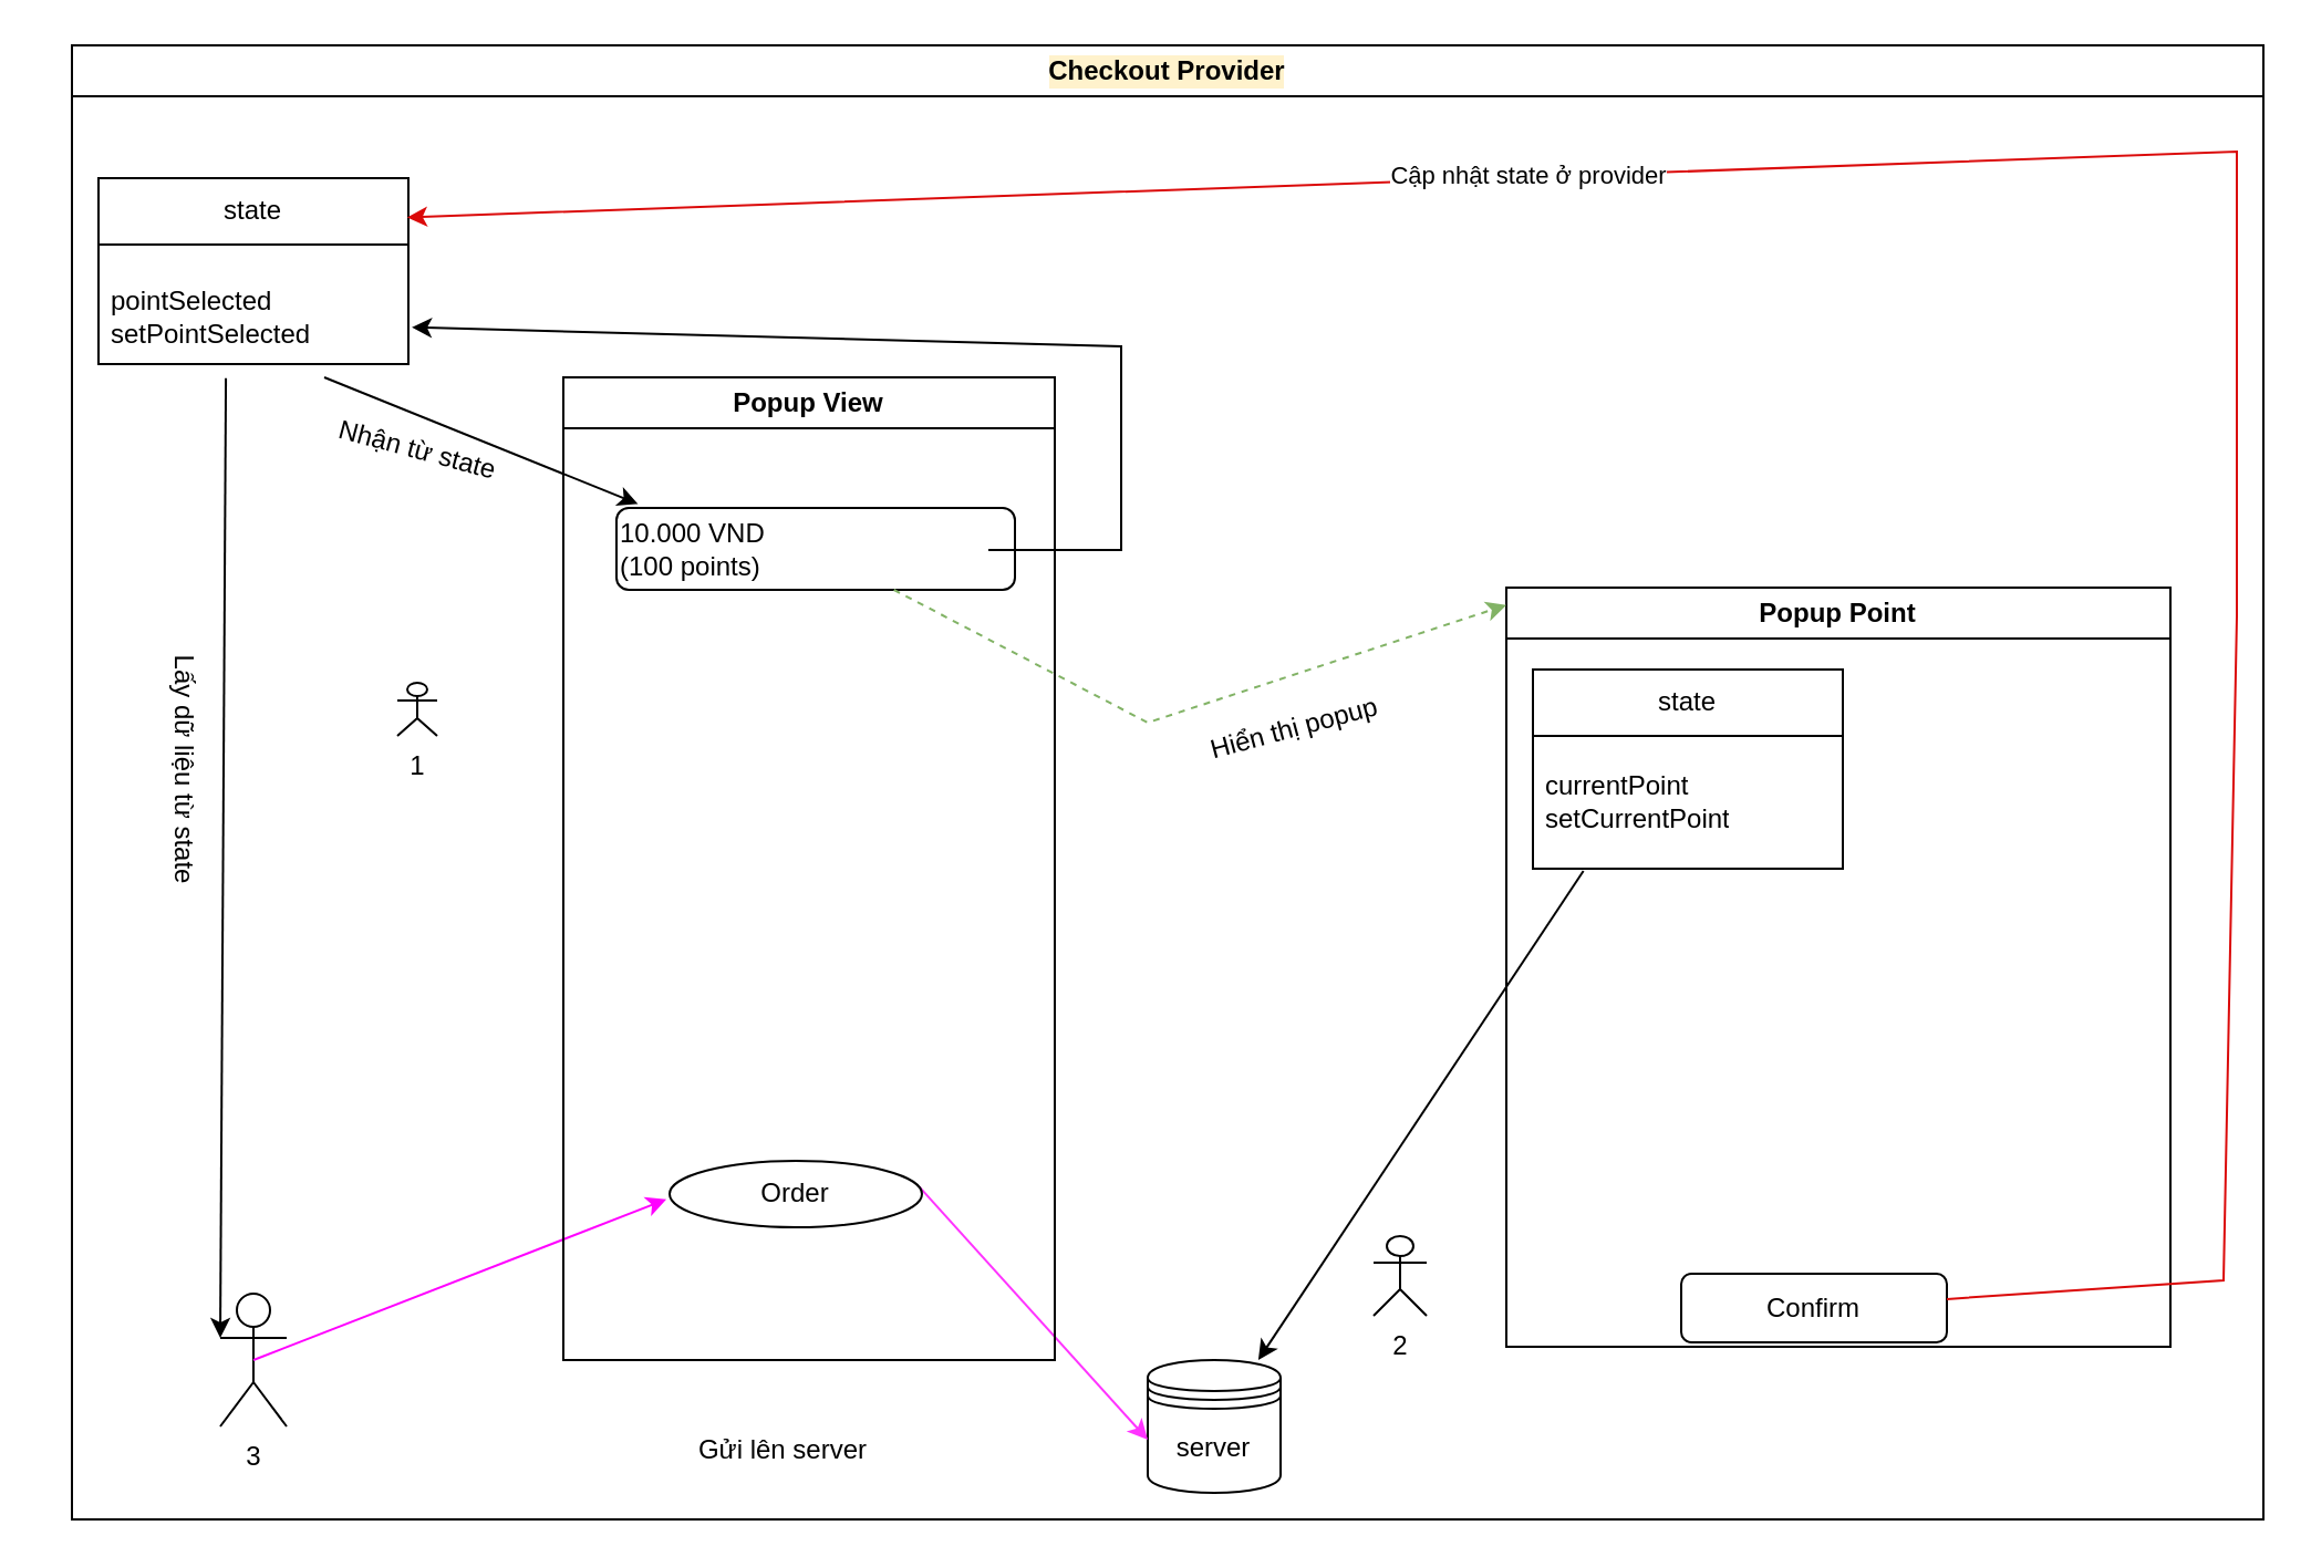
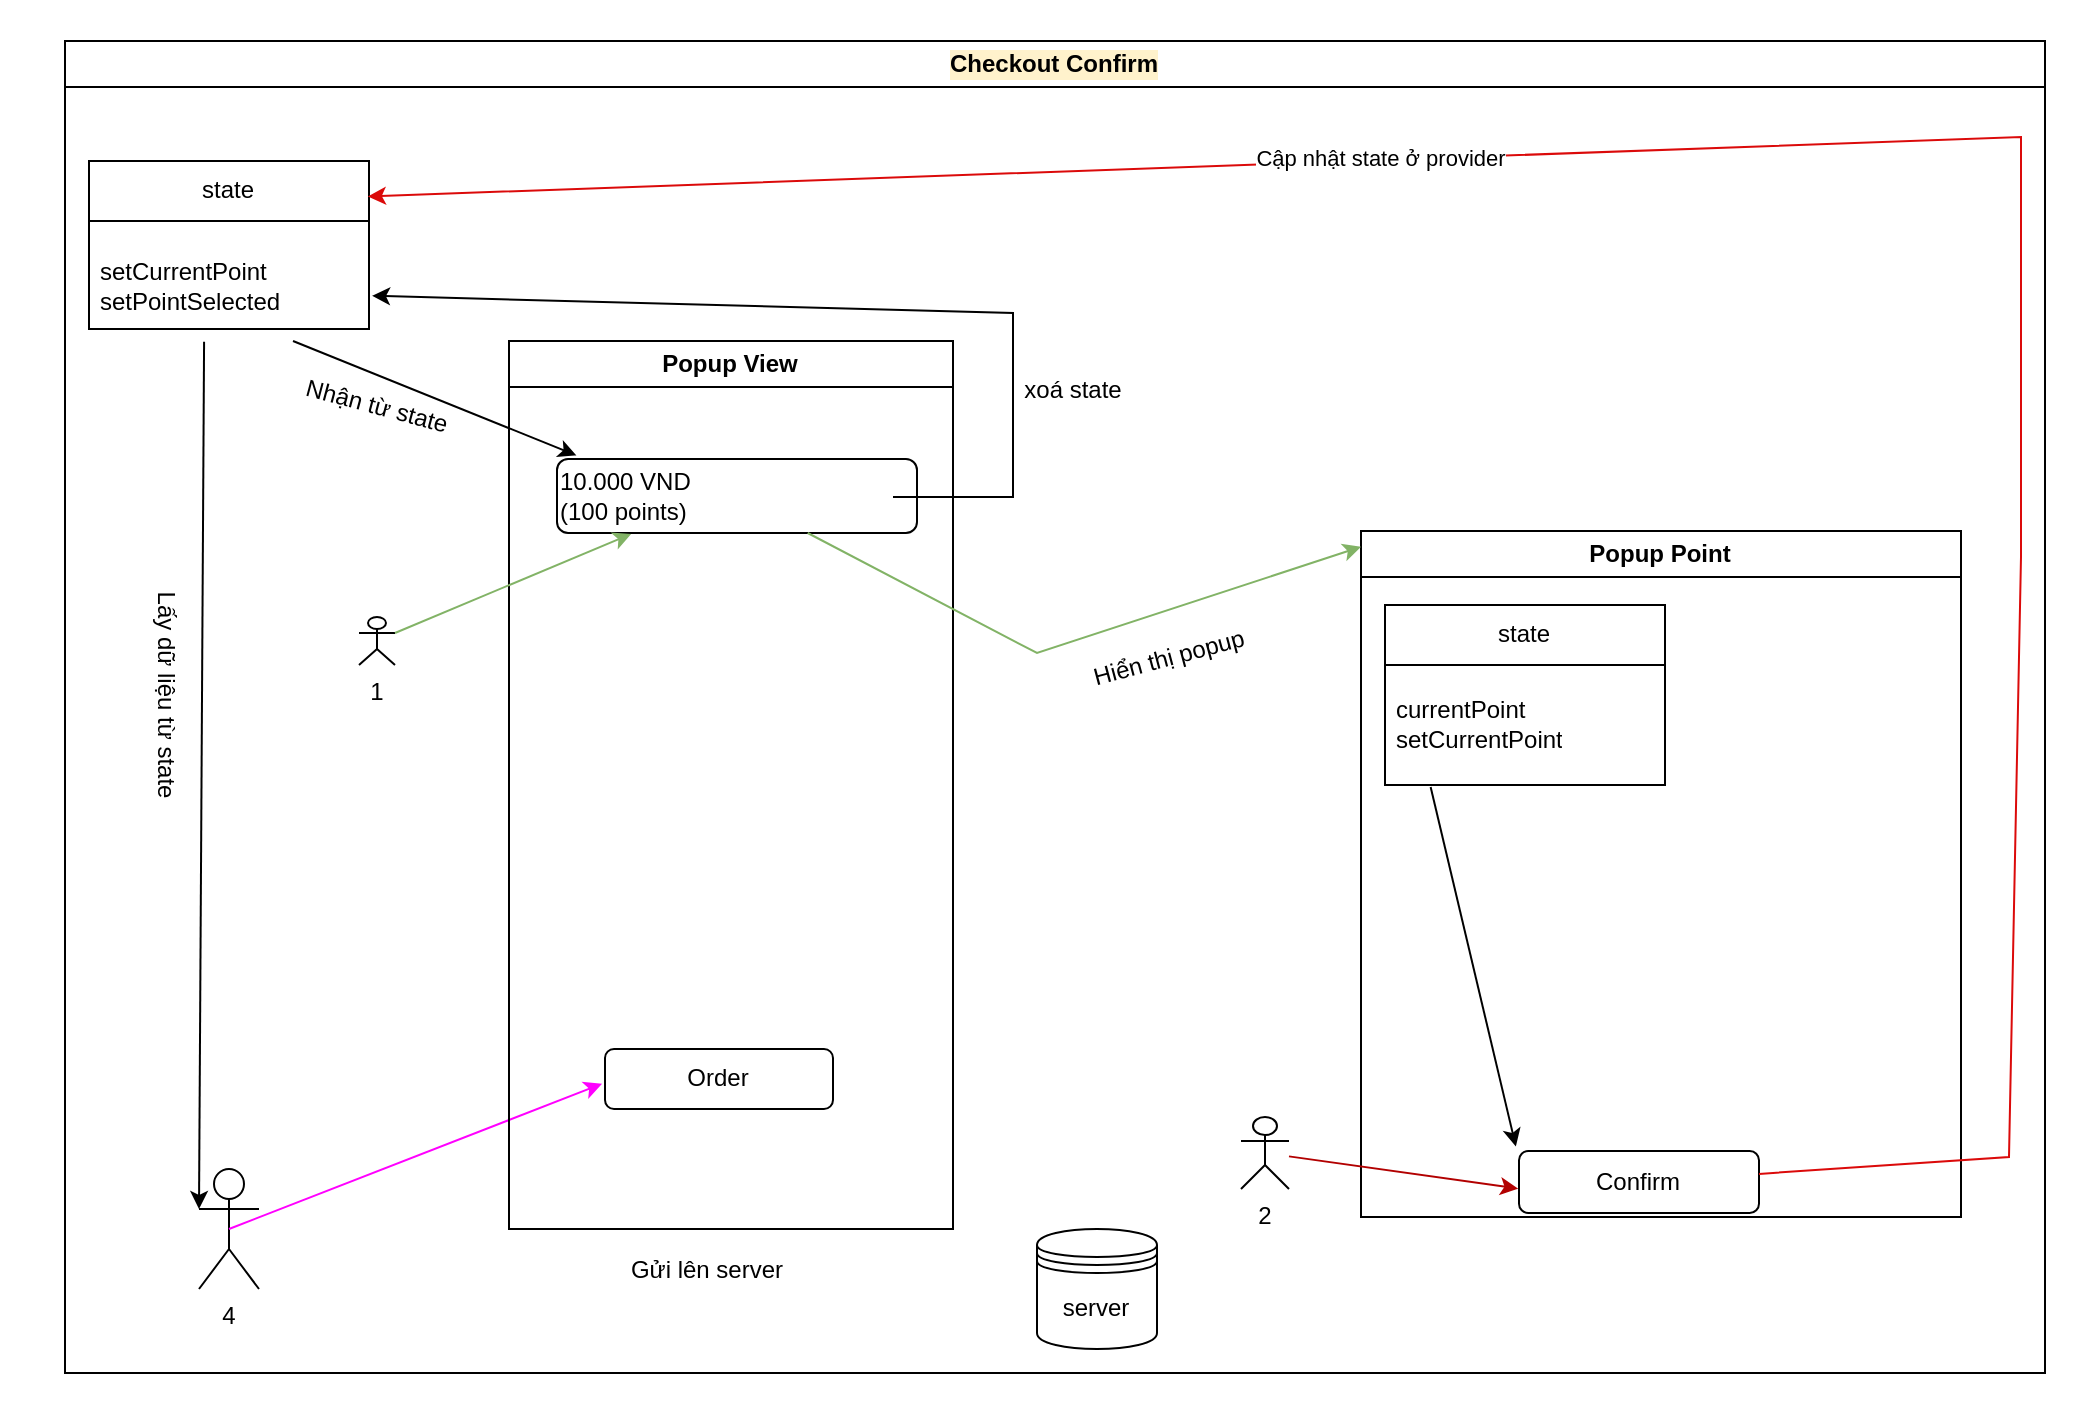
  <mxCell id="0" />
  <mxCell id="1" parent="0" />
- <mxCell id="2" value="Checkout Provider" style="swimlane;whiteSpace=wrap;html=1;fontColor=#000000;labelBackgroundColor=#FFF2CC;labelBorderColor=none;" vertex="1" parent="1"><mxGeometry x="32" y="20" width="990" height="666" as="geometry" /></mxCell>
+ <mxCell id="2" value="Checkout Confirm" style="swimlane;whiteSpace=wrap;html=1;fontColor=#000000;labelBackgroundColor=#FFF2CC;labelBorderColor=none;" vertex="1" parent="1"><mxGeometry x="32" y="20" width="990" height="666" as="geometry" /></mxCell>
  <mxCell id="3" value="server" style="shape=datastore;whiteSpace=wrap;html=1;" vertex="1" parent="2"><mxGeometry x="486" y="594" width="60" height="60" as="geometry" /></mxCell>
- <mxCell id="4" value="3" style="shape=umlActor;verticalLabelPosition=bottom;verticalAlign=top;html=1;outlineConnect=0;" vertex="1" parent="2"><mxGeometry x="67" y="564" width="30" height="60" as="geometry" /></mxCell>
+ <mxCell id="4" value="4" style="shape=umlActor;verticalLabelPosition=bottom;verticalAlign=top;html=1;outlineConnect=0;" vertex="1" parent="2"><mxGeometry x="67" y="564" width="30" height="60" as="geometry" /></mxCell>
  <mxCell id="5" value="" style="endArrow=classic;html=1;rounded=0;entryX=0;entryY=0.333;entryDx=0;entryDy=0;entryPerimeter=0;exitX=0.411;exitY=1.008;exitDx=0;exitDy=0;exitPerimeter=0;" edge="1" parent="2" source="17" target="4"><mxGeometry width="50" height="50" relative="1" as="geometry"><mxPoint x="63.64" y="141.75" as="sourcePoint" /><mxPoint x="152" y="174" as="targetPoint" /></mxGeometry></mxCell>
  <mxCell id="6" value="" style="endArrow=classic;html=1;rounded=0;entryX=-0.013;entryY=0.579;entryDx=0;entryDy=0;entryPerimeter=0;exitX=0.5;exitY=0.5;exitDx=0;exitDy=0;exitPerimeter=0;fillColor=#a20025;strokeColor=#FF00FF;" edge="1" parent="2" source="4" target="23"><mxGeometry width="50" height="50" relative="1" as="geometry"><mxPoint x="306" y="554" as="sourcePoint" /><mxPoint x="356" y="504" as="targetPoint" /><Array as="points" /></mxGeometry></mxCell>
- <mxCell id="7" value="" style="endArrow=classic;html=1;rounded=0;entryX=0;entryY=0.6;entryDx=0;entryDy=0;entryPerimeter=0;exitX=0.989;exitY=0.389;exitDx=0;exitDy=0;exitPerimeter=0;strokeColor=#FF33FF;" edge="1" parent="2" source="23" target="3"><mxGeometry width="50" height="50" relative="1" as="geometry"><mxPoint x="510" y="553" as="sourcePoint" /><mxPoint x="560" y="503" as="targetPoint" /></mxGeometry></mxCell>
  <mxCell id="8" value="Popup Point" style="swimlane;whiteSpace=wrap;html=1;" vertex="1" parent="2"><mxGeometry x="648" y="245" width="300" height="343" as="geometry" /></mxCell>
  <mxCell id="9" value="Confirm" style="rounded=1;whiteSpace=wrap;html=1;" vertex="1" parent="8"><mxGeometry x="79" y="310" width="120" height="31" as="geometry" /></mxCell>
  <mxCell id="10" value="state" style="swimlane;fontStyle=0;childLayout=stackLayout;horizontal=1;startSize=30;horizontalStack=0;resizeParent=1;resizeParentMax=0;resizeLast=0;collapsible=1;marginBottom=0;whiteSpace=wrap;html=1;" vertex="1" parent="8"><mxGeometry x="12" y="37" width="140" height="90" as="geometry" /></mxCell>
  <mxCell id="11" value="currentPoint&lt;br&gt;setCurrentPoint" style="text;strokeColor=none;fillColor=none;align=left;verticalAlign=middle;spacingLeft=4;spacingRight=4;overflow=hidden;points=[[0,0.5],[1,0.5]];portConstraint=eastwest;rotatable=0;whiteSpace=wrap;html=1;" vertex="1" parent="10"><mxGeometry y="30" width="140" height="60" as="geometry" /></mxCell>
- <mxCell id="12" value="" style="endArrow=classic;html=1;rounded=0;exitX=0.163;exitY=1.017;exitDx=0;exitDy=0;exitPerimeter=0;" edge="1" parent="8" source="11" target="3"><mxGeometry width="50" height="50" relative="1" as="geometry"><mxPoint x="42" y="189" as="sourcePoint" /><mxPoint x="92" y="139" as="targetPoint" /></mxGeometry></mxCell>
+ <mxCell id="12" value="" style="endArrow=classic;html=1;rounded=0;entryX=-0.013;entryY=-0.072;entryDx=0;entryDy=0;entryPerimeter=0;exitX=0.163;exitY=1.017;exitDx=0;exitDy=0;exitPerimeter=0;" edge="1" parent="8" source="11" target="9"><mxGeometry width="50" height="50" relative="1" as="geometry"><mxPoint x="42" y="189" as="sourcePoint" /><mxPoint x="92" y="139" as="targetPoint" /></mxGeometry></mxCell>
  <mxCell id="13" value="state" style="swimlane;fontStyle=0;childLayout=stackLayout;horizontal=1;startSize=30;horizontalStack=0;resizeParent=1;resizeParentMax=0;resizeLast=0;collapsible=1;marginBottom=0;whiteSpace=wrap;html=1;" vertex="1" parent="2"><mxGeometry x="12" y="60" width="140" height="84" as="geometry" /></mxCell>
  <mxCell id="14" value="Lấy dữ liệu từ state" style="text;html=1;align=center;verticalAlign=middle;resizable=0;points=[];autosize=1;strokeColor=none;fillColor=none;rotation=90;" vertex="1" parent="2"><mxGeometry x="-12" y="312" width="126" height="30" as="geometry" /></mxCell>
  <mxCell id="15" value="" style="endArrow=classic;html=1;rounded=0;entryX=0.996;entryY=0.211;entryDx=0;entryDy=0;entryPerimeter=0;fontColor=#FFD966;labelBackgroundColor=#FF3333;strokeColor=#db0a0a;" edge="1" parent="2" source="9" target="13"><mxGeometry width="50" height="50" relative="1" as="geometry"><mxPoint x="852" y="554" as="sourcePoint" /><mxPoint x="966" y="60" as="targetPoint" /><Array as="points"><mxPoint x="972" y="558" /><mxPoint x="978" y="258" /><mxPoint x="978" y="48" /></Array></mxGeometry></mxCell>
  <mxCell id="16" value="Cập nhật state ở provider" style="edgeLabel;html=1;align=center;verticalAlign=middle;resizable=0;points=[];" vertex="1" connectable="0" parent="15"><mxGeometry x="0.308" y="-1" relative="1" as="geometry"><mxPoint as="offset" /></mxGeometry></mxCell>
- <mxCell id="17" value="pointSelected&lt;br&gt;setPointSelected" style="text;strokeColor=none;fillColor=none;align=left;verticalAlign=middle;spacingLeft=4;spacingRight=4;overflow=hidden;points=[[0,0.5],[1,0.5]];portConstraint=eastwest;rotatable=0;whiteSpace=wrap;html=1;" vertex="1" parent="2"><mxGeometry x="12" y="96" width="140" height="54" as="geometry" /></mxCell>
+ <mxCell id="17" value="setCurrentPoint&lt;br&gt;setPointSelected" style="text;strokeColor=none;fillColor=none;align=left;verticalAlign=middle;spacingLeft=4;spacingRight=4;overflow=hidden;points=[[0,0.5],[1,0.5]];portConstraint=eastwest;rotatable=0;whiteSpace=wrap;html=1;" vertex="1" parent="2"><mxGeometry x="12" y="96" width="140" height="54" as="geometry" /></mxCell>
  <mxCell id="18" value="" style="endArrow=classic;html=1;rounded=0;entryX=0.054;entryY=-0.049;entryDx=0;entryDy=0;entryPerimeter=0;" edge="1" parent="17" target="21"><mxGeometry width="50" height="50" relative="1" as="geometry"><mxPoint x="102" y="54" as="sourcePoint" /><mxPoint x="275" y="285.5" as="targetPoint" /></mxGeometry></mxCell>
- <mxCell id="19" value="Gửi lên server" style="text;html=1;align=center;verticalAlign=middle;resizable=0;points=[];autosize=1;strokeColor=none;fillColor=none;" vertex="1" parent="2"><mxGeometry x="270" y="620" width="102" height="30" as="geometry" /></mxCell>
+ <mxCell id="19" value="Gửi lên server" style="text;html=1;align=center;verticalAlign=middle;resizable=0;points=[];autosize=1;strokeColor=none;fillColor=none;" vertex="1" parent="2"><mxGeometry x="270" y="600" width="102" height="30" as="geometry" /></mxCell>
  <mxCell id="20" value="Popup View" style="swimlane;whiteSpace=wrap;html=1;" vertex="1" parent="2"><mxGeometry x="222" y="150" width="222" height="444" as="geometry" /></mxCell>
  <mxCell id="21" value="&lt;div style=&quot;&quot;&gt;&lt;span style=&quot;background-color: initial;&quot;&gt;10.000 VND&lt;/span&gt;&lt;/div&gt;(100 points)" style="rounded=1;whiteSpace=wrap;html=1;align=left;" vertex="1" parent="20"><mxGeometry x="24" y="59" width="180" height="37" as="geometry" /></mxCell>
  <mxCell id="22" value="" style="shape=image;html=1;verticalAlign=top;verticalLabelPosition=bottom;labelBackgroundColor=#ffffff;imageAspect=0;aspect=fixed;image=https://cdn4.iconfinder.com/data/icons/ionicons/512/icon-close-circled-128.png" vertex="1" parent="21"><mxGeometry x="150" y="6.5" width="24" height="24" as="geometry" /></mxCell>
- <mxCell id="23" value="Order" style="ellipse;whiteSpace=wrap;html=1;" vertex="1" parent="20"><mxGeometry x="48" y="354" width="114" height="30" as="geometry" /></mxCell>
- <mxCell id="24" value="" style="endArrow=classic;html=1;rounded=0;entryX=0;entryY=0.023;entryDx=0;entryDy=0;entryPerimeter=0;fillColor=#d5e8d4;strokeColor=#82b366;dashed=1;" edge="1" parent="2" source="21" target="8"><mxGeometry width="50" height="50" relative="1" as="geometry"><mxPoint x="346" y="239.5" as="sourcePoint" /><mxPoint x="396" y="189.5" as="targetPoint" /><Array as="points"><mxPoint x="486" y="306" /></Array></mxGeometry></mxCell>
+ <mxCell id="23" value="Order" style="rounded=1;whiteSpace=wrap;html=1;" vertex="1" parent="20"><mxGeometry x="48" y="354" width="114" height="30" as="geometry" /></mxCell>
+ <mxCell id="24" value="" style="endArrow=classic;html=1;rounded=0;entryX=0;entryY=0.023;entryDx=0;entryDy=0;entryPerimeter=0;fillColor=#d5e8d4;strokeColor=#82b366;" edge="1" parent="2" source="21" target="8"><mxGeometry width="50" height="50" relative="1" as="geometry"><mxPoint x="346" y="239.5" as="sourcePoint" /><mxPoint x="396" y="189.5" as="targetPoint" /><Array as="points"><mxPoint x="486" y="306" /></Array></mxGeometry></mxCell>
  <mxCell id="25" value="Hiển thị popup" style="text;html=1;align=center;verticalAlign=middle;resizable=0;points=[];autosize=1;strokeColor=none;fillColor=none;rotation=-15;" vertex="1" parent="2"><mxGeometry x="501" y="294" width="102" height="30" as="geometry" /></mxCell>
  <mxCell id="26" value="" style="endArrow=classic;html=1;rounded=0;entryX=1.011;entryY=0.581;entryDx=0;entryDy=0;entryPerimeter=0;" edge="1" parent="2" target="17"><mxGeometry width="50" height="50" relative="1" as="geometry"><mxPoint x="414" y="228" as="sourcePoint" /><mxPoint x="474" y="40" as="targetPoint" /><Array as="points"><mxPoint x="474" y="228" /><mxPoint x="474" y="136" /></Array></mxGeometry></mxCell>
  <mxCell id="27" value="Nhận từ state" style="text;html=1;align=center;verticalAlign=middle;resizable=0;points=[];autosize=1;strokeColor=none;fillColor=none;rotation=15;" vertex="1" parent="2"><mxGeometry x="108" y="168" width="96" height="30" as="geometry" /></mxCell>
  <mxCell id="28" value="1" style="shape=umlActor;verticalLabelPosition=bottom;verticalAlign=top;html=1;outlineConnect=0;" vertex="1" parent="2"><mxGeometry x="147" y="288" width="18" height="24" as="geometry" /></mxCell>
+ <mxCell id="29" value="" style="endArrow=classic;html=1;rounded=0;entryX=0.206;entryY=1.012;entryDx=0;entryDy=0;entryPerimeter=0;exitX=1;exitY=0.333;exitDx=0;exitDy=0;exitPerimeter=0;fillColor=#d5e8d4;strokeColor=#82b366;strokeWidth=1;" edge="1" parent="2" source="28" target="21"><mxGeometry width="50" height="50" relative="1" as="geometry"><mxPoint x="132" y="319" as="sourcePoint" /><mxPoint x="319" y="246" as="targetPoint" /><Array as="points" /></mxGeometry></mxCell>
  <mxCell id="30" value="2" style="shape=umlActor;verticalLabelPosition=bottom;verticalAlign=top;html=1;outlineConnect=0;" vertex="1" parent="2"><mxGeometry x="588" y="538" width="24" height="36" as="geometry" /></mxCell>
+ <mxCell id="31" value="" style="endArrow=classic;html=1;rounded=0;fillColor=#e51400;strokeColor=#B20000;entryX=-0.003;entryY=0.607;entryDx=0;entryDy=0;entryPerimeter=0;" edge="1" parent="2" source="30" target="9"><mxGeometry width="50" height="50" relative="1" as="geometry"><mxPoint x="612" y="552" as="sourcePoint" /><mxPoint x="662" y="502" as="targetPoint" /></mxGeometry></mxCell>
+ <mxCell id="32" value="xoá state" style="text;html=1;align=center;verticalAlign=middle;resizable=0;points=[];autosize=1;strokeColor=none;fillColor=none;" vertex="1" parent="2"><mxGeometry x="468" y="160" width="72" height="30" as="geometry" /></mxCell>
